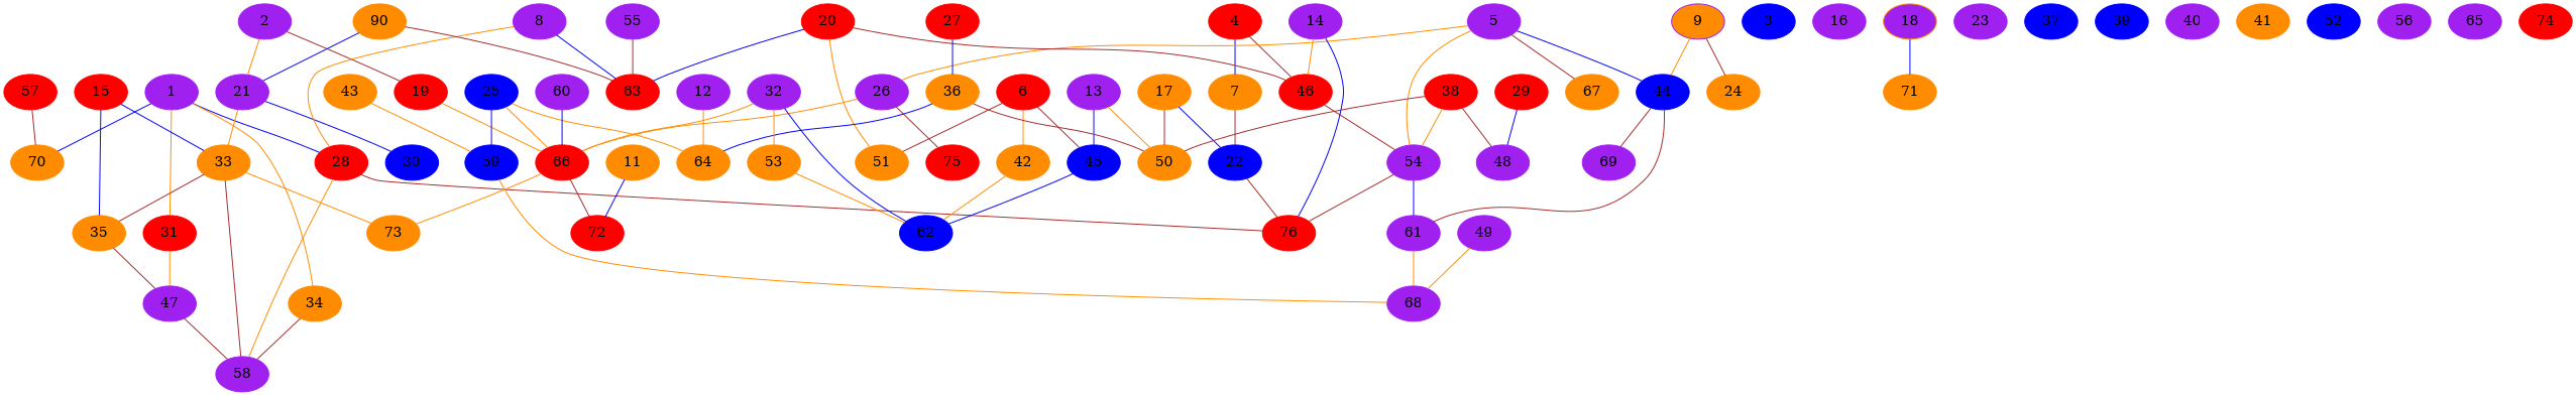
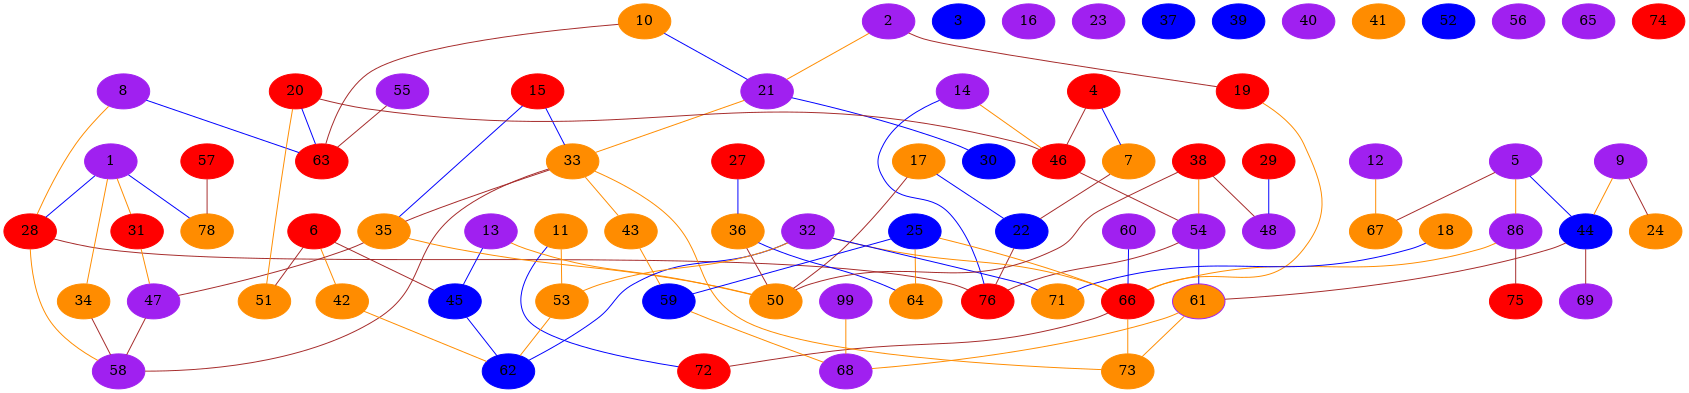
  graph {
    node [color=purple style=filled]
    edge [color=darkorange]
    28 [color=red]
    1
    31 [color=red]
    34 [color=darkorange]
-   70 [color=darkorange]
+   70 [color=darkorange label=78]
    76 [color=red]
    58
    47
    19 [color=red]
    2
    21
    66 [color=red]
    33 [color=darkorange]
    30 [color=blue]
    3 [color=blue]
    4 [color=red]
    7 [color=darkorange]
    46 [color=red]
    22 [color=blue]
    54
    5
-   26
+   26 [label=86]
    44 [color=blue]
    67 [color=darkorange]
    75 [color=red]
-   61
+   61 [fillcolor=darkorange]
    69
    6 [color=red]
    42 [color=darkorange]
    45 [color=blue]
    51 [color=darkorange]
    62 [color=blue]
    8
    63 [color=red]
-   9 [fillcolor=darkorange]
+   9
    24 [color=darkorange]
-   10 [color=darkorange label=90]
+   10 [color=darkorange]
    11 [color=darkorange]
    53 [color=darkorange]
    72 [color=red]
    12
    13
    50 [color=darkorange]
    14
    15 [color=red]
    35 [color=darkorange]
    43 [color=darkorange]
    73 [color=darkorange]
    16
    17 [color=darkorange]
-   18 [color=darkorange fillcolor=purple]
+   18 [color=darkorange]
    71 [color=darkorange]
    20 [color=red]
    23
    25 [color=blue]
    59 [color=blue]
    64 [color=darkorange]
    68
    27 [color=red]
    36 [color=darkorange]
    29 [color=red]
    48
    32
    37 [color=blue]
    38 [color=red]
    39 [color=blue]
    40
    41 [color=darkorange]
-   49
+   49 [label=99]
    52 [color=blue]
    55
    56
    57 [color=red]
    60
    65
    74 [color=red]
    28 -- 76 [color=brown]
    28 -- 58
    1 -- 28 [color=blue]
    1 -- 31
    1 -- 34
    1 -- 70 [color=blue]
    31 -- 47
    34 -- 58 [color=brown]
    47 -- 58 [color=brown]
    19 -- 66
    2 -- 19 [color=brown]
    2 -- 21
    21 -- 33
    21 -- 30 [color=blue]
    66 -- 72 [color=brown]
    66 -- 73
    33 -- 58 [color=brown]
    33 -- 35 [color=brown]
+   33 -- 43
    33 -- 73
    4 -- 7 [color=blue]
    4 -- 46 [color=brown]
    7 -- 22 [color=brown]
    46 -- 54 [color=brown]
    22 -- 76 [color=brown]
    54 -- 76 [color=brown]
    54 -- 61 [color=blue]
-   5 -- 54
    5 -- 26
    5 -- 44 [color=blue]
    5 -- 67 [color=brown]
    26 -- 66
    26 -- 75 [color=brown]
    44 -- 61 [color=brown]
    44 -- 69 [color=brown]
+   61 -- 73
    61 -- 68
    6 -- 42
    6 -- 45 [color=brown]
    6 -- 51 [color=brown]
    42 -- 62
    45 -- 62 [color=blue]
    8 -- 28
    8 -- 63 [color=blue]
    9 -- 44
    9 -- 24 [color=brown]
    10 -- 21 [color=blue]
    10 -- 63 [color=brown]
+   11 -- 53
    11 -- 72 [color=blue]
    53 -- 62
-   12 -- 64
+   12 -- 67
    13 -- 45 [color=blue]
    13 -- 50
    14 -- 76 [color=blue]
    14 -- 46
    15 -- 33 [color=blue]
    15 -- 35 [color=blue]
    35 -- 47 [color=brown]
+   35 -- 50
    43 -- 59
    17 -- 22 [color=blue]
    17 -- 50 [color=brown]
    18 -- 71 [color=blue]
    20 -- 46 [color=brown]
    20 -- 51
    20 -- 63 [color=blue]
    25 -- 66
    25 -- 59 [color=blue]
    25 -- 64
    59 -- 68
    27 -- 36 [color=blue]
    36 -- 50 [color=brown]
    36 -- 64 [color=blue]
    29 -- 48 [color=blue]
    32 -- 66
    32 -- 62 [color=blue]
    32 -- 53
+   32 -- 71 [color=blue]
    38 -- 54
    38 -- 50 [color=brown]
    38 -- 48 [color=brown]
    49 -- 68
    55 -- 63 [color=brown]
    57 -- 70 [color=brown]
    60 -- 66 [color=blue]
  }
